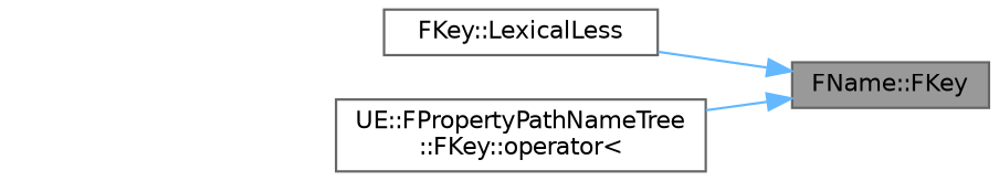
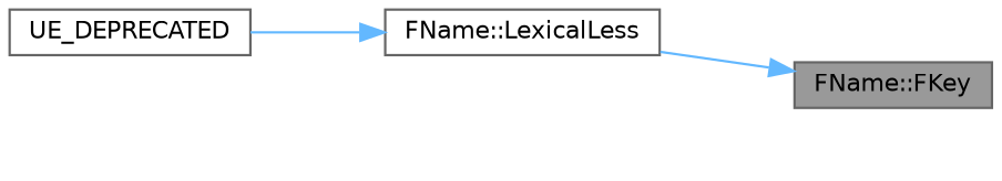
  digraph {
    rankdir=RL
    node [color=grey40 fillcolor=white fontname=Helvetica fontsize=10 shape=box style=filled]
    edge [color=steelblue1 dir=back fontname=Helvetica fontsize=10 labelfontname=Helvetica labelfontsize=10 style=solid]
    n1 [color=gray40 fillcolor=grey60 fontcolor=black height=0.2 label="FName::FKey" width=0.4]
-   n2 [height=0.2 label="FKey::LexicalLess" width=0.4]
-   n3 [height=0.2 label="UE::FPropertyPathNameTree\l::FKey::operator\<" width=0.4]
+   n2 [height=0.2 label="FName::LexicalLess" width=0.4]
+   n4 [height=0.2 label=UE_DEPRECATED width=0.4]
    n1 -> n2
-   n1 -> n3
+   n2 -> n4
  }
